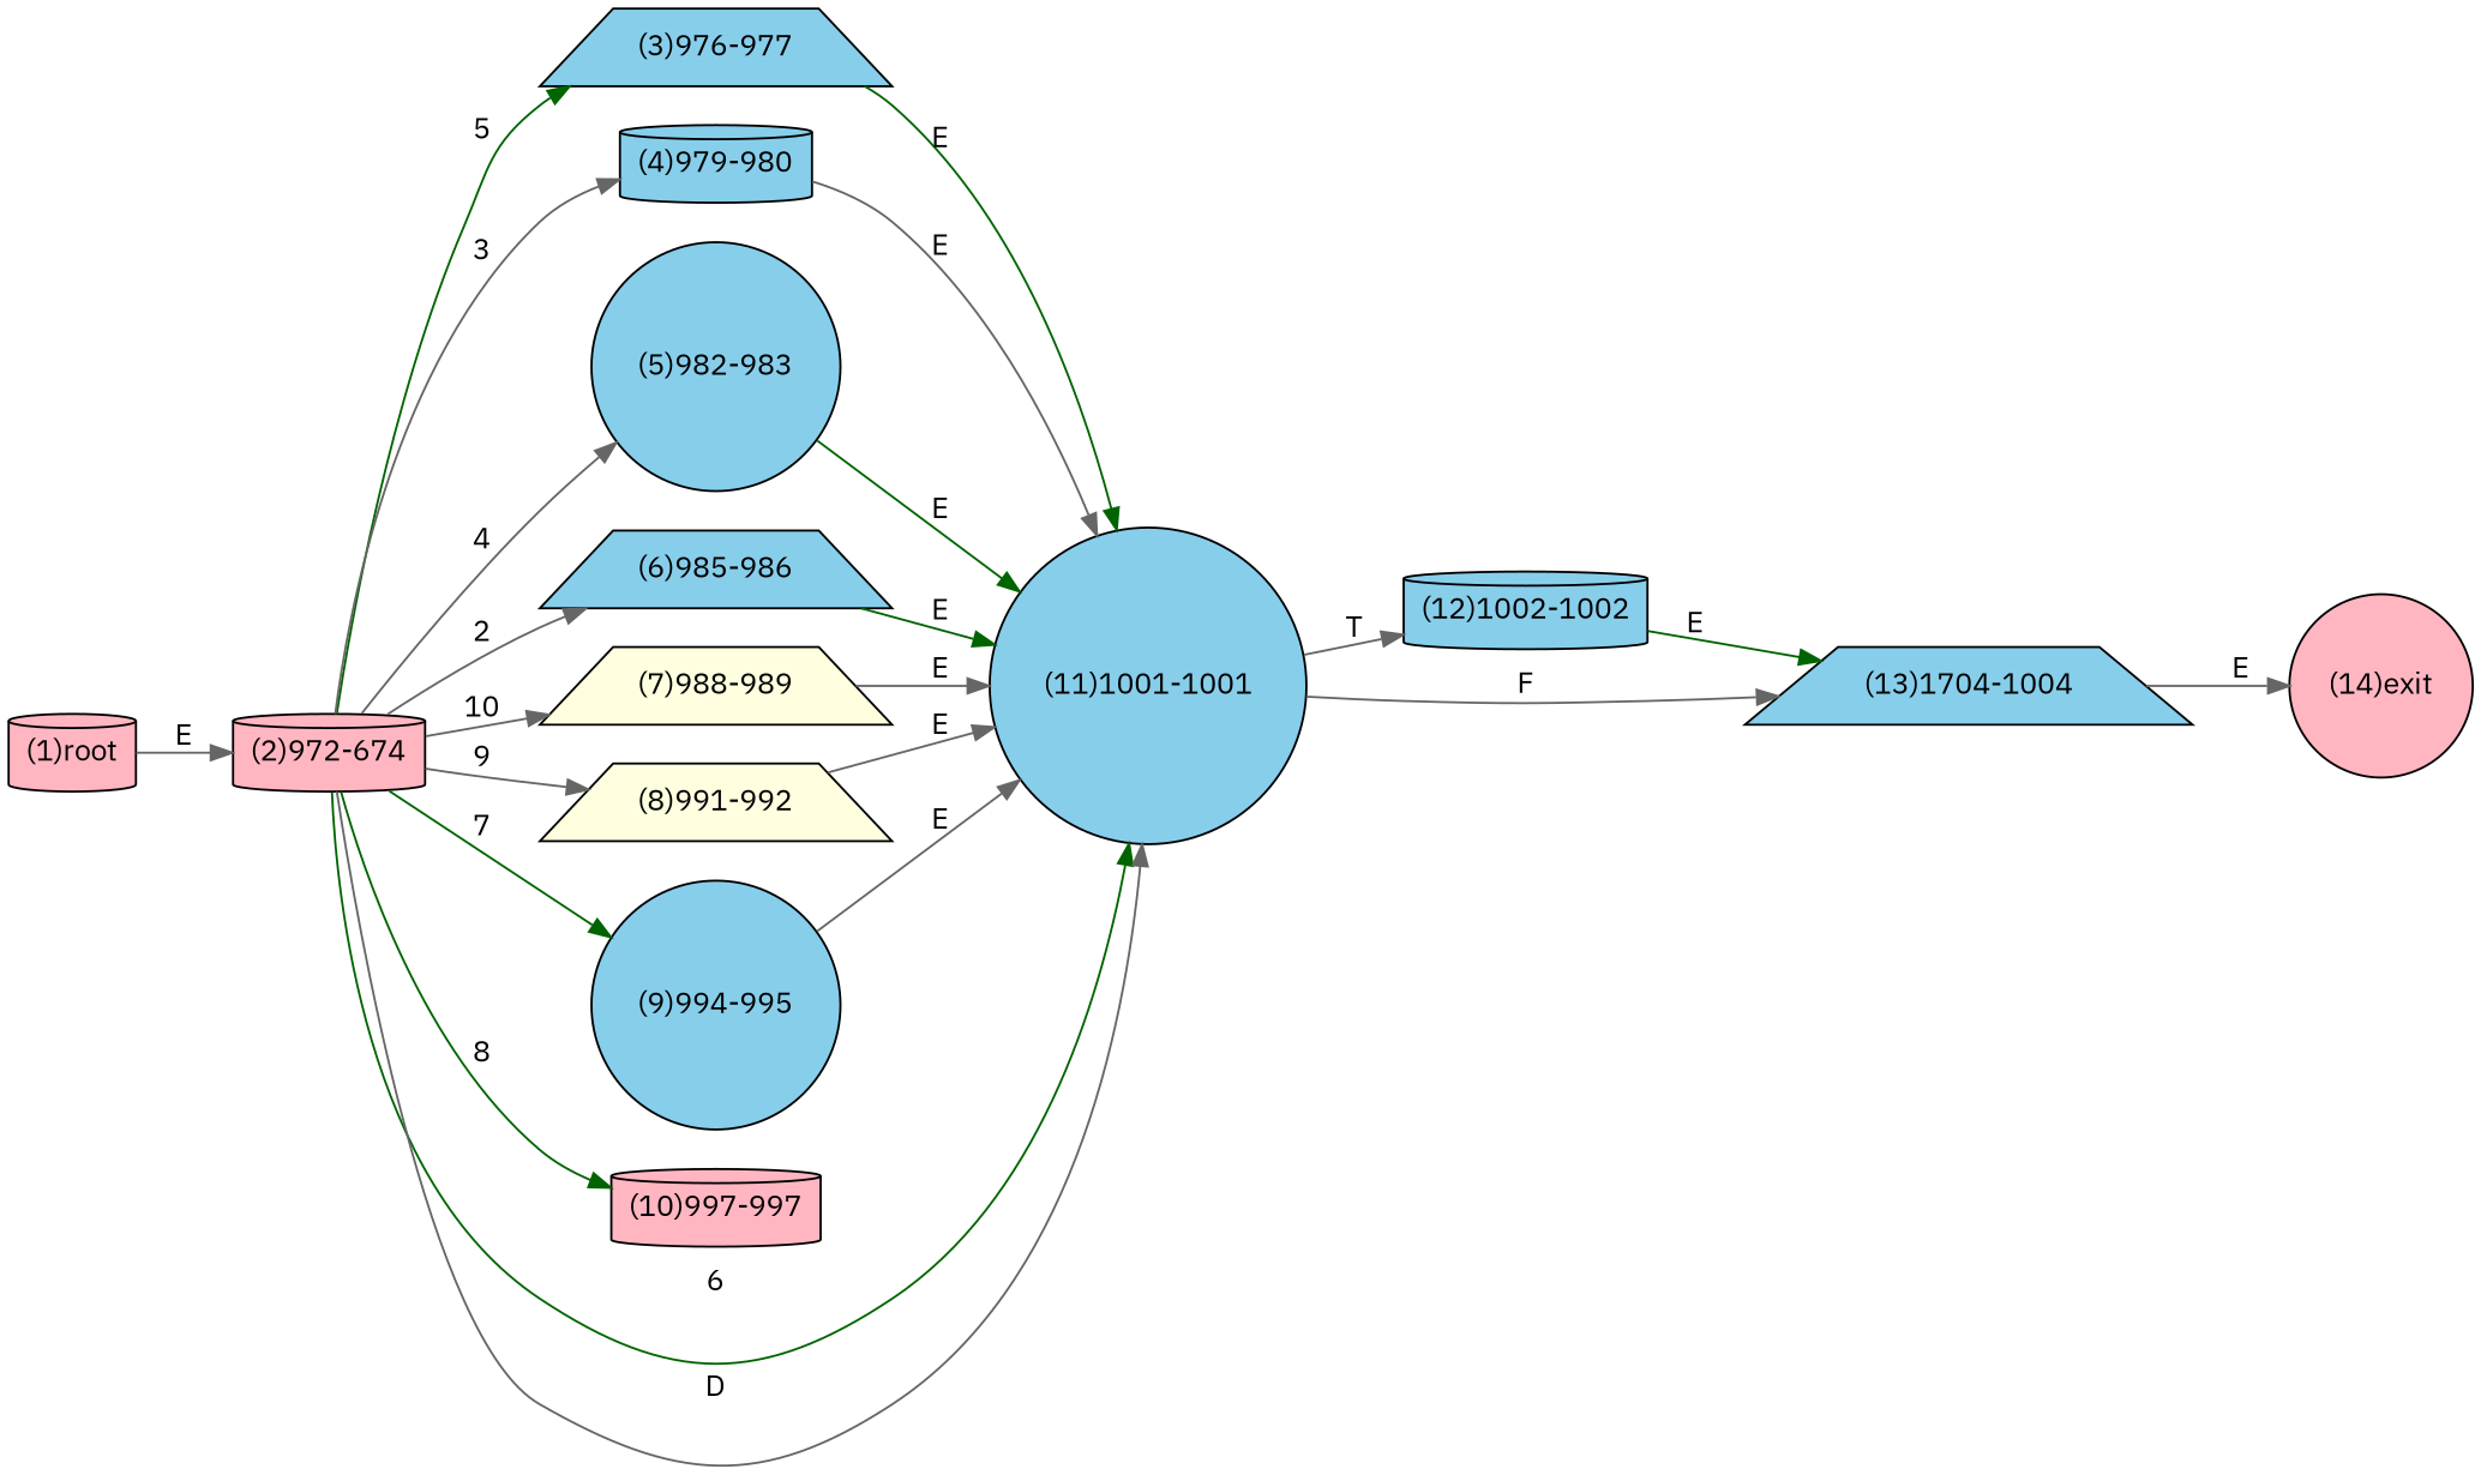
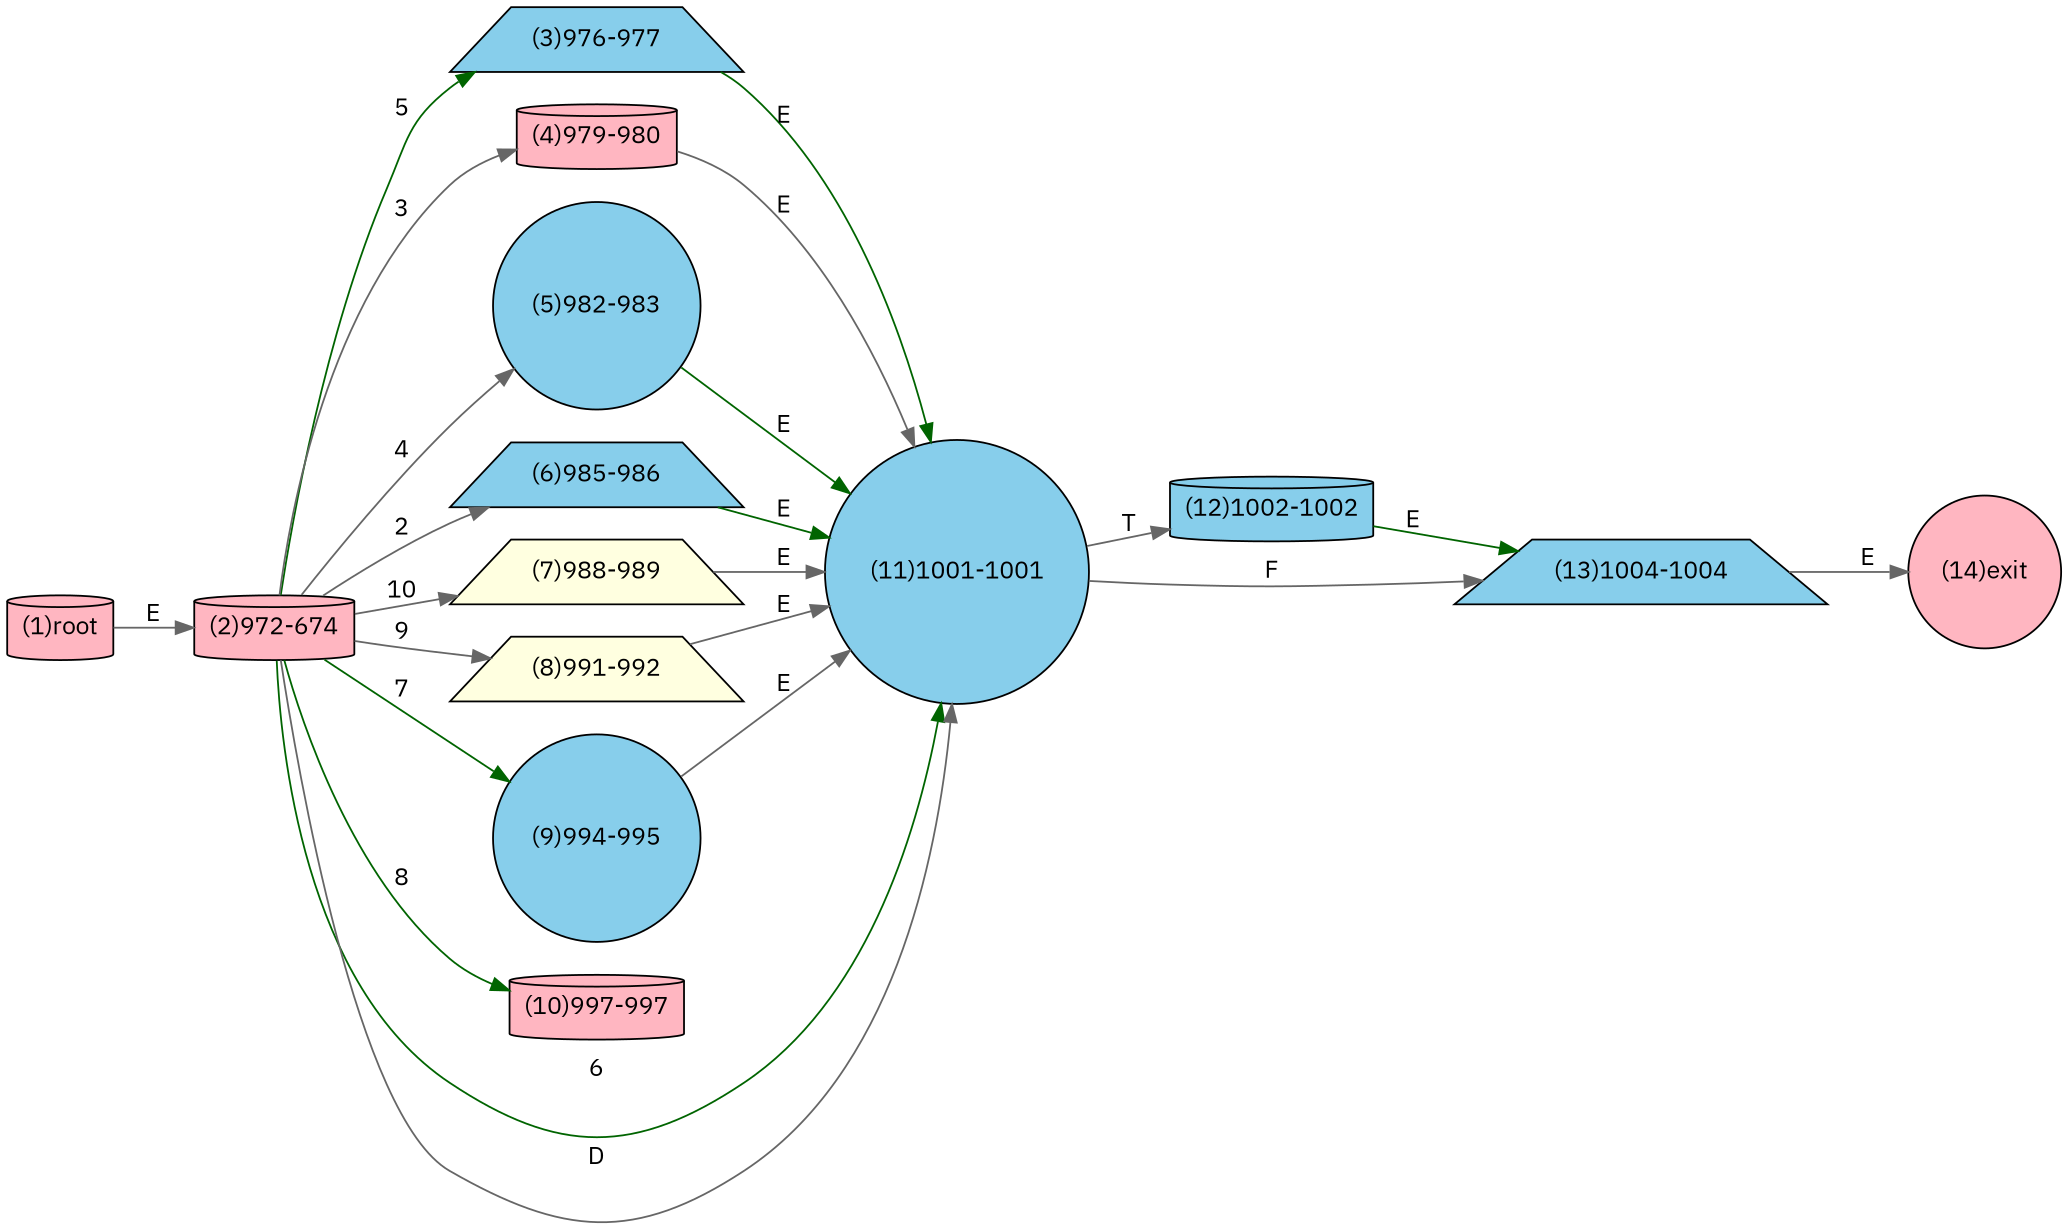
  digraph {
    fontname="IBM Plex Sans"
    rankdir=LR
    node [fillcolor=skyblue fontname="IBM Plex Sans" shape=cylinder style=filled]
    edge [color=gray40 fontname="IBM Plex Sans"]
    n1 [fillcolor=lightpink label="(1)root"]
    n2 [fillcolor=lightpink label="(2)972-674"]
    n3 [label="(3)976-977" shape=trapezium]
-   n4 [label="(4)979-980"]
+   n4 [fillcolor=lightpink label="(4)979-980"]
    n5 [label="(5)982-983" shape=circle]
    n6 [label="(6)985-986" shape=trapezium]
    n7 [fillcolor=lightyellow label="(7)988-989" shape=trapezium]
    n8 [fillcolor=lightyellow label="(8)991-992" shape=trapezium]
    n9 [label="(9)994-995" shape=circle]
    n10 [fillcolor=lightpink label="(10)997-997"]
    n11 [label="(11)1001-1001" shape=circle]
    n12 [label="(12)1002-1002"]
-   n13 [label="(13)1704-1004" shape=trapezium]
+   n13 [label="(13)1004-1004" shape=trapezium]
    n14 [fillcolor=lightpink label="(14)exit" shape=circle]
    n1 -> n2 [label=E]
    n2 -> n3 [color=darkgreen label=5]
    n2 -> n4 [label=3]
    n2 -> n5 [label=4]
    n2 -> n6 [label=2]
    n2 -> n7 [label=10]
    n2 -> n8 [label=9]
    n2 -> n9 [color=darkgreen label=7]
    n2 -> n10 [color=darkgreen label=8]
    n2 -> n11 [color=darkgreen label=6]
    n2 -> n11 [label=D]
    n3 -> n11 [color=darkgreen label=E]
    n4 -> n11 [label=E]
    n5 -> n11 [color=darkgreen label=E]
    n6 -> n11 [color=darkgreen label=E]
    n7 -> n11 [label=E]
    n8 -> n11 [label=E]
    n9 -> n11 [label=E]
    n11 -> n12 [label=T]
    n11 -> n13 [label=F]
    n12 -> n13 [color=darkgreen label=E]
    n13 -> n14 [label=E]
  }
